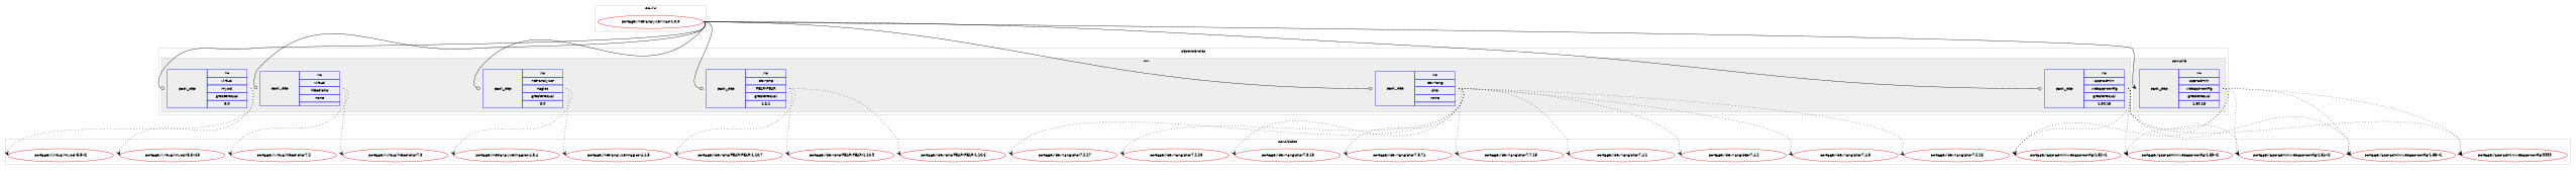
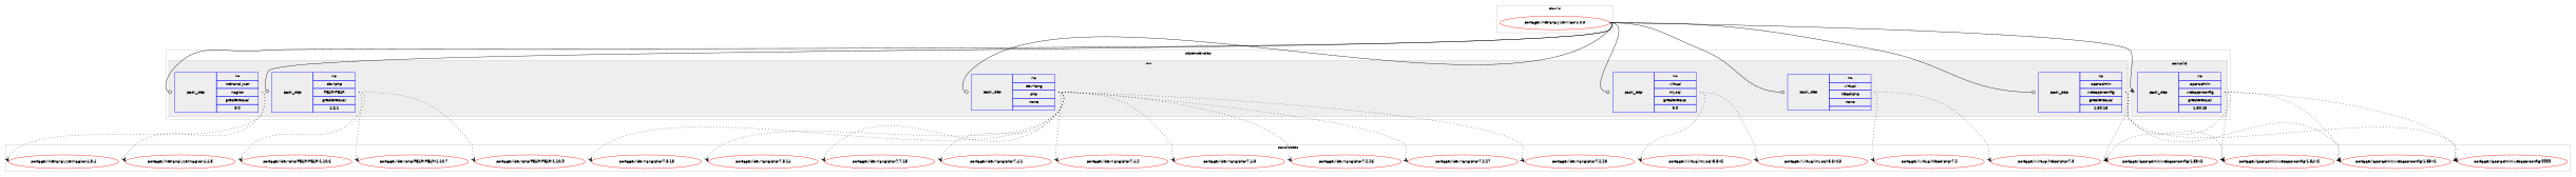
  digraph {
    compound=true
    concentrate=true
    fontname=Helvetica
    fontsize=10
    newrank=true
    rankdir=TB
    ranksep=1.5
    node [color=red fontname=Helvetica fontsize=10]
    edge [arrowhead=vee headport=w style=dotted tailport=e weight=100]
    n1 [label="portage://net-analyzer/lilac-1.0.3" width=4]
    n2 [color=blue label=<<TABLE BORDER="0" CELLBORDER="1" CELLSPACING="0" CELLPADDING="4" WIDTH="220"><TR><TD ROWSPAN="6" CELLPADDING="30">pack_dep</TD></TR><TR><TD WIDTH="110">no</TD></TR><TR><TD>app-admin</TD></TR><TR><TD>webapp-config</TD></TR><TR><TD>greaterequal</TD></TR><TR><TD>1.50.15</TD></TR></TABLE>> shape=none]
    n3 [color=blue label=<<TABLE BORDER="0" CELLBORDER="1" CELLSPACING="0" CELLPADDING="4" WIDTH="220"><TR><TD ROWSPAN="6" CELLPADDING="30">pack_dep</TD></TR><TR><TD WIDTH="110">no</TD></TR><TR><TD>app-admin</TD></TR><TR><TD>webapp-config</TD></TR><TR><TD>greaterequal</TD></TR><TR><TD>1.50.15</TD></TR></TABLE>> shape=none]
    n4 [color=blue label=<<TABLE BORDER="0" CELLBORDER="1" CELLSPACING="0" CELLPADDING="4" WIDTH="220"><TR><TD ROWSPAN="6" CELLPADDING="30">pack_dep</TD></TR><TR><TD WIDTH="110">no</TD></TR><TR><TD>dev-lang</TD></TR><TR><TD>php</TD></TR><TR><TD>none</TD></TR><TR><TD></TD></TR></TABLE>> shape=none]
    n5 [color=blue label=<<TABLE BORDER="0" CELLBORDER="1" CELLSPACING="0" CELLPADDING="4" WIDTH="220"><TR><TD ROWSPAN="6" CELLPADDING="30">pack_dep</TD></TR><TR><TD WIDTH="110">no</TD></TR><TR><TD>dev-php</TD></TR><TR><TD>PEAR-PEAR</TD></TR><TR><TD>greaterequal</TD></TR><TR><TD>1.6.1</TD></TR></TABLE>> shape=none]
    n6 [color=blue label=<<TABLE BORDER="0" CELLBORDER="1" CELLSPACING="0" CELLPADDING="4" WIDTH="220"><TR><TD ROWSPAN="6" CELLPADDING="30">pack_dep</TD></TR><TR><TD WIDTH="110">no</TD></TR><TR><TD>net-analyzer</TD></TR><TR><TD>nagios</TD></TR><TR><TD>greaterequal</TD></TR><TR><TD>3.0</TD></TR></TABLE>> shape=none]
    n7 [color=blue label=<<TABLE BORDER="0" CELLBORDER="1" CELLSPACING="0" CELLPADDING="4" WIDTH="220"><TR><TD ROWSPAN="6" CELLPADDING="30">pack_dep</TD></TR><TR><TD WIDTH="110">no</TD></TR><TR><TD>virtual</TD></TR><TR><TD>httpd-php</TD></TR><TR><TD>none</TD></TR><TR><TD></TD></TR></TABLE>> shape=none]
    n8 [color=blue label=<<TABLE BORDER="0" CELLBORDER="1" CELLSPACING="0" CELLPADDING="4" WIDTH="220"><TR><TD ROWSPAN="6" CELLPADDING="30">pack_dep</TD></TR><TR><TD WIDTH="110">no</TD></TR><TR><TD>virtual</TD></TR><TR><TD>mysql</TD></TR><TR><TD>greaterequal</TD></TR><TR><TD>5.0</TD></TR></TABLE>> shape=none]
    n9 [label="portage://app-admin/webapp-config-9999" width=4]
    n10 [label="portage://app-admin/webapp-config-1.55-r1" width=4]
    n11 [label="portage://app-admin/webapp-config-1.54-r2" width=4]
    n12 [label="portage://app-admin/webapp-config-1.53-r2" width=4]
-   n13 [label="portage://app-admin/webapp-config-1.52-r1" width=4]
    n14 [label="portage://dev-lang/php-7.4.3" width=4]
-   n15 [label="portage://dev-lang/dep-7.4.2" width=4]
+   n15 [label="portage://dev-lang/php-7.4.2" width=4]
    n16 [label="portage://dev-lang/php-7.4.1" width=4]
    n17 [label="portage://dev-lang/php-7.7.15" width=4]
-   n18 [label="portage://dev-lang/php-7.3.74" width=4]
+   n18 [label="portage://dev-lang/php-7.3.14" width=4]
    n19 [label="portage://dev-lang/php-7.3.13" width=4]
    n20 [label="portage://dev-lang/php-7.2.28" width=4]
    n21 [label="portage://dev-lang/php-7.2.27" width=4]
    n22 [label="portage://dev-lang/php-7.2.26" width=4]
    n23 [label="portage://dev-php/PEAR-PEAR-1.10.9" width=4]
    n24 [label="portage://dev-php/PEAR-PEAR-1.10.7" width=4]
    n25 [label="portage://dev-php/PEAR-PEAR-1.10.6" width=4]
    n26 [label="portage://net-analyzer/nagios-4.4.5" width=4]
    n27 [label="portage://net-analyzer/nagios-4.3.4" width=4]
    n28 [label="portage://virtual/httpd-php-7.3" width=4]
    n29 [label="portage://virtual/httpd-php-7.2" width=4]
    n30 [label="portage://virtual/mysql-5.6-r13" width=4]
    n31 [label="portage://virtual/mysql-5.5-r2" width=4]
    subgraph cluster_1 {
      color=gray
      label=<<i>ebuild</i>>
      rank=same
      n1
    }
    subgraph cluster_2 {
      color=gray
      label=<<i>dependencies</i>>
      subgraph cluster_3 {
        color=gray
        fillcolor="#eeeeee"
        label=<<i>compile</i>>
        style=filled
        subgraph sub_4 {
          color=gray
          fillcolor="#eeeeee"
          label=<<i>compile</i>>
          style=filled
          n2
        }
      }
      subgraph cluster_5 {
        color=gray
        fillcolor="#eeeeee"
        label=<<i>compile and run</i>>
        style=filled
      }
      subgraph cluster_6 {
        color=gray
        fillcolor="#eeeeee"
        label=<<i>run</i>>
        style=filled
        subgraph sub_7 {
          color=gray
          fillcolor="#eeeeee"
          label=<<i>run</i>>
          style=filled
          n3
        }
        subgraph sub_8 {
          color=gray
          fillcolor="#eeeeee"
          label=<<i>run</i>>
          style=filled
          n4
        }
        subgraph sub_9 {
          color=gray
          fillcolor="#eeeeee"
          label=<<i>run</i>>
          style=filled
          n5
        }
        subgraph sub_10 {
          color=gray
          fillcolor="#eeeeee"
          label=<<i>run</i>>
          style=filled
          n6
        }
        subgraph sub_11 {
          color=gray
          fillcolor="#eeeeee"
          label=<<i>run</i>>
          style=filled
          n7
        }
        subgraph sub_12 {
          color=gray
          fillcolor="#eeeeee"
          label=<<i>run</i>>
          style=filled
          n8
        }
      }
    }
    subgraph cluster_13 {
      color=gray
      label=<<i>candidates</i>>
      rank=same
      subgraph sub_14 {
        color=black
        label=<<i>candidates</i>>
        nodesep=1
        rank=same
        n9
        n10
        n11
        n12
-       n13
      }
      subgraph sub_15 {
        color=black
        label=<<i>candidates</i>>
        nodesep=1
        rank=same
        n9
        n10
        n11
        n12
-       n13
      }
      subgraph sub_16 {
        color=black
        label=<<i>candidates</i>>
        nodesep=1
        rank=same
        n14
        n15
        n16
        n17
        n18
        n19
        n20
        n21
        n22
      }
      subgraph sub_17 {
        color=black
        label=<<i>candidates</i>>
        nodesep=1
        rank=same
        n23
        n24
        n25
      }
      subgraph sub_18 {
        color=black
        label=<<i>candidates</i>>
        nodesep=1
        rank=same
        n26
        n27
      }
      subgraph sub_19 {
        color=black
        label=<<i>candidates</i>>
        nodesep=1
        rank=same
        n28
        n29
      }
      subgraph sub_20 {
        color=black
        label=<<i>candidates</i>>
        nodesep=1
        rank=same
        n30
        n31
      }
    }
    n1 -> n2 [style=solid weight=20]
    n1 -> n3 [arrowhead=odot style=solid weight=20]
    n1 -> n4 [arrowhead=odot style=solid weight=20]
    n1 -> n5 [arrowhead=odot style=solid weight=20]
    n1 -> n6 [arrowhead=odot style=solid weight=20]
    n1 -> n7 [arrowhead=odot style=solid weight=20]
    n1 -> n8 [arrowhead=odot style=solid weight=20]
    n2 -> n9
    n2 -> n10
    n2 -> n11
    n2 -> n12
-   n2 -> n13
    n3 -> n9
    n3 -> n10
    n3 -> n11
    n3 -> n12
-   n3 -> n13
    n4 -> n14
    n4 -> n15
    n4 -> n16
    n4 -> n17
    n4 -> n18
    n4 -> n19
    n4 -> n20
    n4 -> n21
    n4 -> n22
    n5 -> n23
    n5 -> n24
    n5 -> n25
    n6 -> n26
    n6 -> n27
    n7 -> n28
    n7 -> n29
    n8 -> n30
    n8 -> n31
  }
